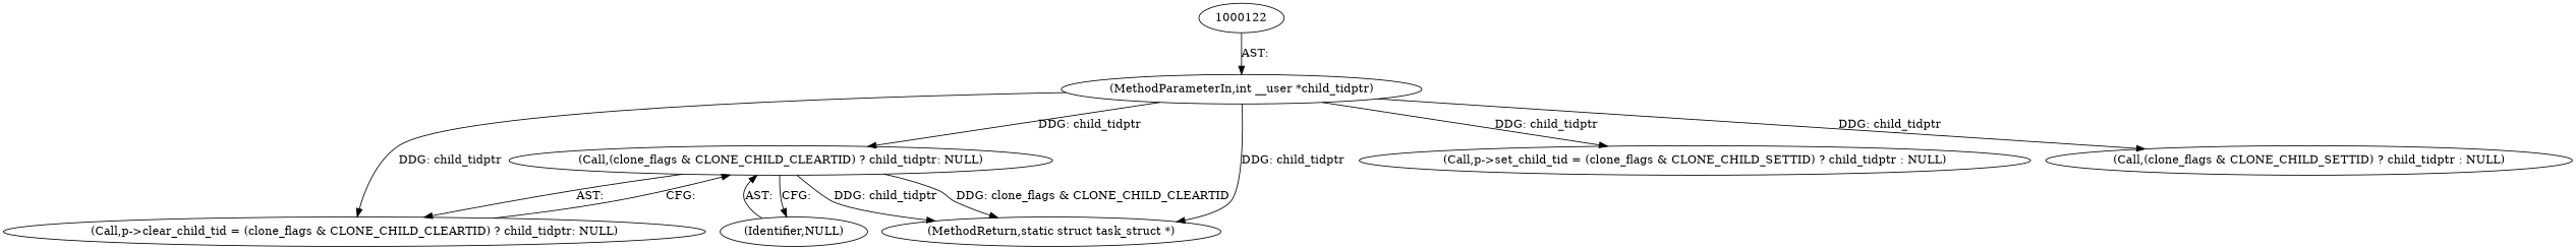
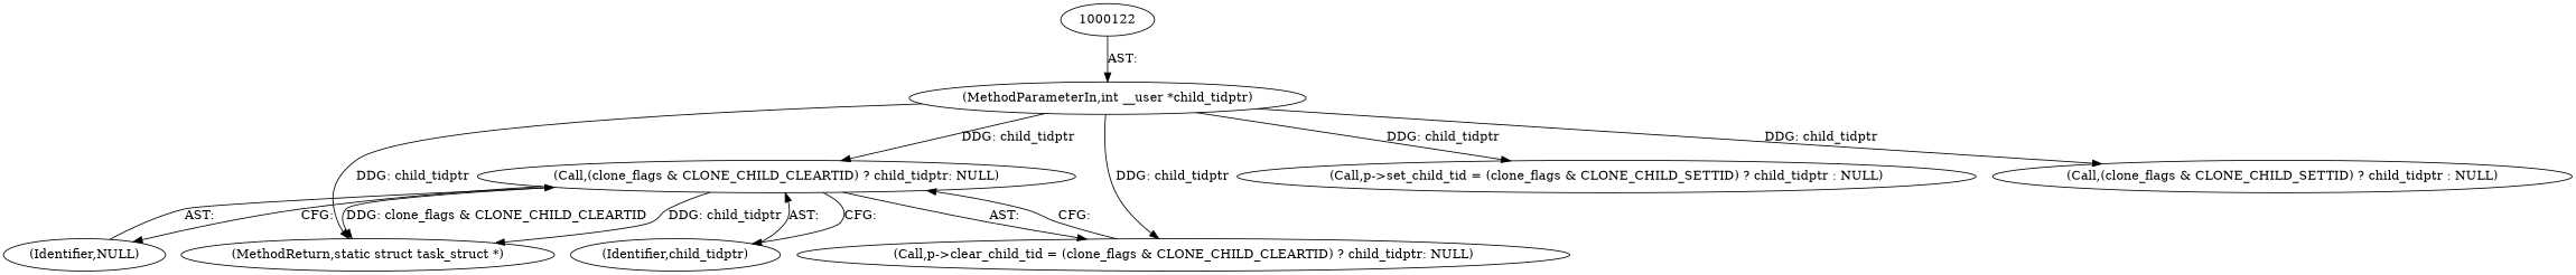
  digraph {
    n1 [label="(Call,(clone_flags & CLONE_CHILD_CLEARTID) ? child_tidptr: NULL)"]
+   n2 [label="(Identifier,child_tidptr)"]
    n3 [label="(MethodReturn,static struct task_struct *)"]
    n4 [label="(Identifier,NULL)"]
    n5 [label="(Call,p->clear_child_tid = (clone_flags & CLONE_CHILD_CLEARTID) ? child_tidptr: NULL)"]
    n6 [label="(MethodParameterIn,int __user *child_tidptr)"]
    n7 [label="(Call,p->set_child_tid = (clone_flags & CLONE_CHILD_SETTID) ? child_tidptr : NULL)"]
    n8 [label="(Call,(clone_flags & CLONE_CHILD_SETTID) ? child_tidptr : NULL)"]
    1000122
+   n1 -> n2 [label="CFG: "]
    n1 -> n3 [label="DDG: child_tidptr"]
    n1 -> n3 [label="DDG: clone_flags & CLONE_CHILD_CLEARTID"]
    n1 -> n4 [label="CFG: "]
    n1 -> n5 [label="AST: "]
+   n2 -> n1 [label="AST: "]
    n4 -> n1 [label="AST: "]
    n5 -> n1 [label="CFG: "]
    n6 -> n1 [label="DDG: child_tidptr"]
    n6 -> n3 [label="DDG: child_tidptr"]
    n6 -> n5 [label="DDG: child_tidptr"]
    n6 -> n7 [label="DDG: child_tidptr"]
    n6 -> n8 [label="DDG: child_tidptr"]
    1000122 -> n6 [label="AST: "]
  }
